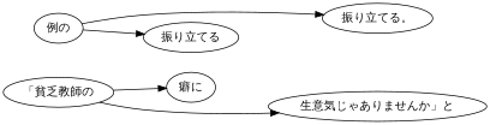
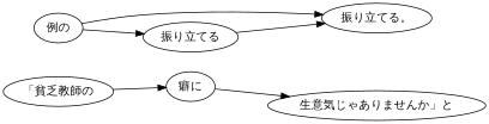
  digraph {
    fontname="DejaVu Serif"
    rankdir=LR
    node [fontname="DejaVu Serif"]
    edge [fontname="DejaVu Serif"]
    n1 [label="「貧乏教師の"]
    n2 [label="癖に"]
    n3 [label="生意気じゃありませんか」と"]
    n4 [label="振り立てる。"]
    n5 [label="例の"]
    n6 [label="振り立てる"]
    n1 -> n2
-   n1 -> n3
+   n2 -> n3
    n5 -> n4
    n5 -> n6
+   n6 -> n4
  }
